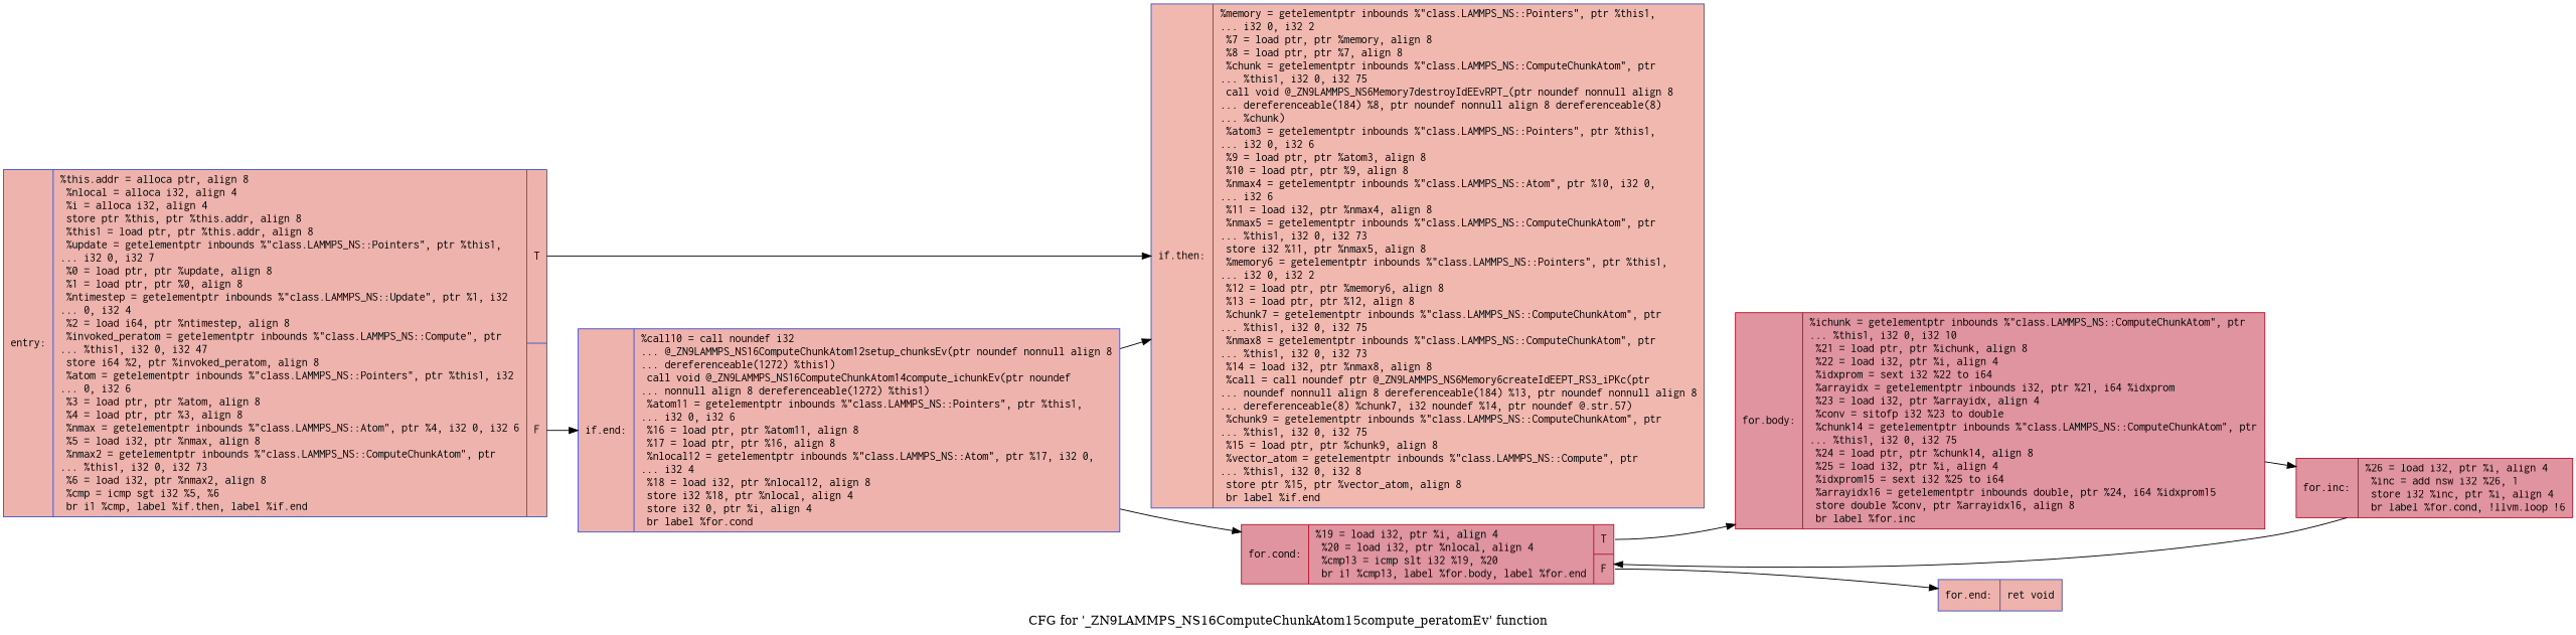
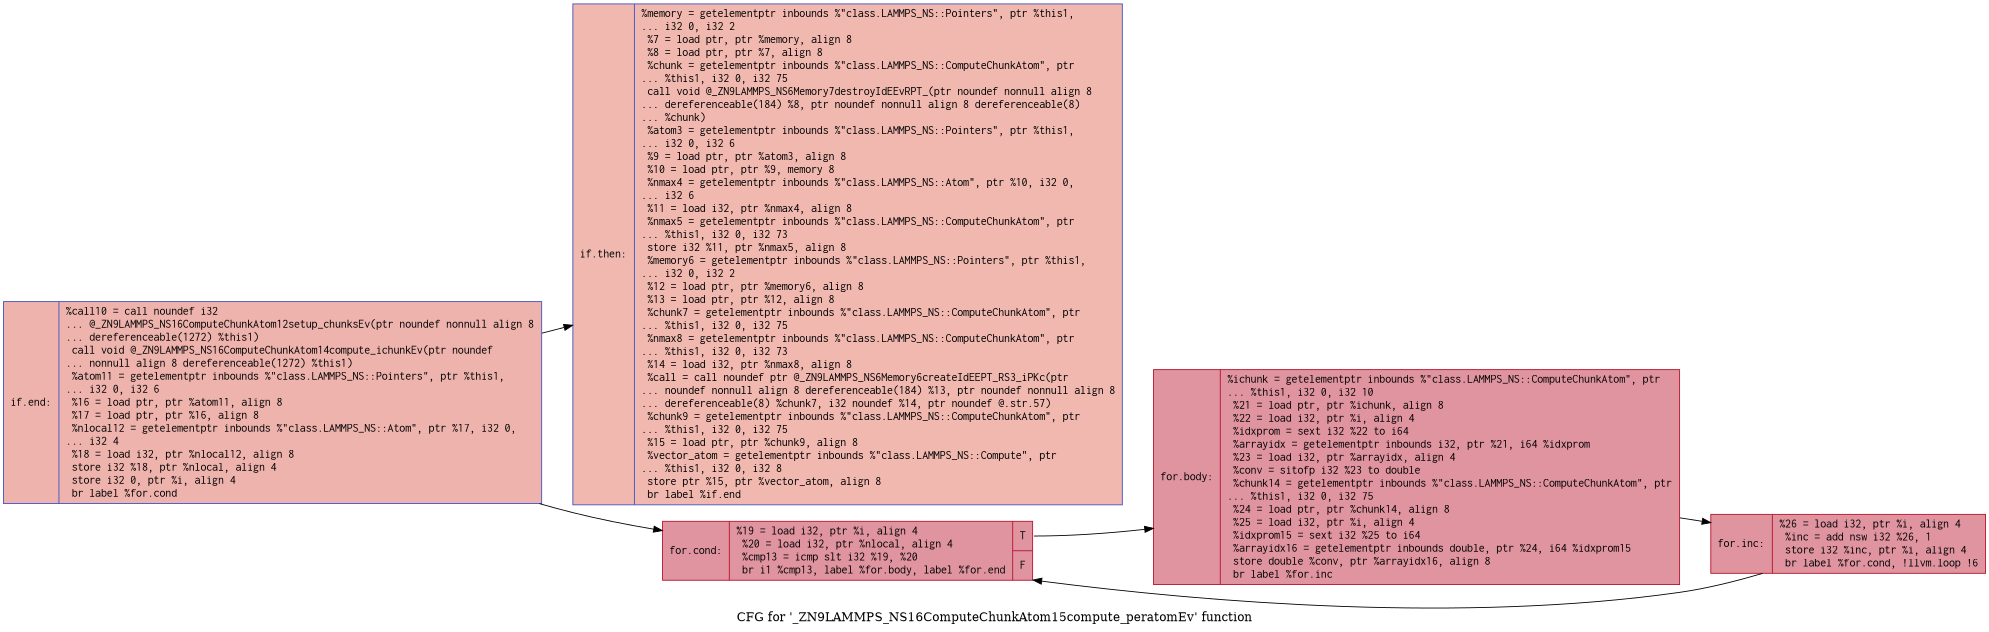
  digraph {
    label="CFG for '_ZN9LAMMPS_NS16ComputeChunkAtom15compute_peratomEv' function"
    rankdir=LR
    node [color="#3d50c3ff" fillcolor="#d6524470" fontname=Courier shape=record style=filled]
-   n1 [label="{entry:\l|  %this.addr = alloca ptr, align 8\l  %nlocal = alloca i32, align 4\l  %i = alloca i32, align 4\l  store ptr %this, ptr %this.addr, align 8\l  %this1 = load ptr, ptr %this.addr, align 8\l  %update = getelementptr inbounds %\"class.LAMMPS_NS::Pointers\", ptr %this1,\l... i32 0, i32 7\l  %0 = load ptr, ptr %update, align 8\l  %1 = load ptr, ptr %0, align 8\l  %ntimestep = getelementptr inbounds %\"class.LAMMPS_NS::Update\", ptr %1, i32\l... 0, i32 4\l  %2 = load i64, ptr %ntimestep, align 8\l  %invoked_peratom = getelementptr inbounds %\"class.LAMMPS_NS::Compute\", ptr\l... %this1, i32 0, i32 47\l  store i64 %2, ptr %invoked_peratom, align 8\l  %atom = getelementptr inbounds %\"class.LAMMPS_NS::Pointers\", ptr %this1, i32\l... 0, i32 6\l  %3 = load ptr, ptr %atom, align 8\l  %4 = load ptr, ptr %3, align 8\l  %nmax = getelementptr inbounds %\"class.LAMMPS_NS::Atom\", ptr %4, i32 0, i32 6\l  %5 = load i32, ptr %nmax, align 8\l  %nmax2 = getelementptr inbounds %\"class.LAMMPS_NS::ComputeChunkAtom\", ptr\l... %this1, i32 0, i32 73\l  %6 = load i32, ptr %nmax2, align 8\l  %cmp = icmp sgt i32 %5, %6\l  br i1 %cmp, label %if.then, label %if.end\l|{<s0>T|<s1>F}}"]
-   n2 [fillcolor="#dc5d4a70" label="{if.then:\l|  %memory = getelementptr inbounds %\"class.LAMMPS_NS::Pointers\", ptr %this1,\l... i32 0, i32 2\l  %7 = load ptr, ptr %memory, align 8\l  %8 = load ptr, ptr %7, align 8\l  %chunk = getelementptr inbounds %\"class.LAMMPS_NS::ComputeChunkAtom\", ptr\l... %this1, i32 0, i32 75\l  call void @_ZN9LAMMPS_NS6Memory7destroyIdEEvRPT_(ptr noundef nonnull align 8\l... dereferenceable(184) %8, ptr noundef nonnull align 8 dereferenceable(8)\l... %chunk)\l  %atom3 = getelementptr inbounds %\"class.LAMMPS_NS::Pointers\", ptr %this1,\l... i32 0, i32 6\l  %9 = load ptr, ptr %atom3, align 8\l  %10 = load ptr, ptr %9, align 8\l  %nmax4 = getelementptr inbounds %\"class.LAMMPS_NS::Atom\", ptr %10, i32 0,\l... i32 6\l  %11 = load i32, ptr %nmax4, align 8\l  %nmax5 = getelementptr inbounds %\"class.LAMMPS_NS::ComputeChunkAtom\", ptr\l... %this1, i32 0, i32 73\l  store i32 %11, ptr %nmax5, align 8\l  %memory6 = getelementptr inbounds %\"class.LAMMPS_NS::Pointers\", ptr %this1,\l... i32 0, i32 2\l  %12 = load ptr, ptr %memory6, align 8\l  %13 = load ptr, ptr %12, align 8\l  %chunk7 = getelementptr inbounds %\"class.LAMMPS_NS::ComputeChunkAtom\", ptr\l... %this1, i32 0, i32 75\l  %nmax8 = getelementptr inbounds %\"class.LAMMPS_NS::ComputeChunkAtom\", ptr\l... %this1, i32 0, i32 73\l  %14 = load i32, ptr %nmax8, align 8\l  %call = call noundef ptr @_ZN9LAMMPS_NS6Memory6createIdEEPT_RS3_iPKc(ptr\l... noundef nonnull align 8 dereferenceable(184) %13, ptr noundef nonnull align 8\l... dereferenceable(8) %chunk7, i32 noundef %14, ptr noundef @.str.57)\l  %chunk9 = getelementptr inbounds %\"class.LAMMPS_NS::ComputeChunkAtom\", ptr\l... %this1, i32 0, i32 75\l  %15 = load ptr, ptr %chunk9, align 8\l  %vector_atom = getelementptr inbounds %\"class.LAMMPS_NS::Compute\", ptr\l... %this1, i32 0, i32 8\l  store ptr %15, ptr %vector_atom, align 8\l  br label %if.end\l}"]
+   n2 [fillcolor="#dc5d4a70" label="{if.then:\l|  %memory = getelementptr inbounds %\"class.LAMMPS_NS::Pointers\", ptr %this1,\l... i32 0, i32 2\l  %7 = load ptr, ptr %memory, align 8\l  %8 = load ptr, ptr %7, align 8\l  %chunk = getelementptr inbounds %\"class.LAMMPS_NS::ComputeChunkAtom\", ptr\l... %this1, i32 0, i32 75\l  call void @_ZN9LAMMPS_NS6Memory7destroyIdEEvRPT_(ptr noundef nonnull align 8\l... dereferenceable(184) %8, ptr noundef nonnull align 8 dereferenceable(8)\l... %chunk)\l  %atom3 = getelementptr inbounds %\"class.LAMMPS_NS::Pointers\", ptr %this1,\l... i32 0, i32 6\l  %9 = load ptr, ptr %atom3, align 8\l  %10 = load ptr, ptr %9, memory 8\l  %nmax4 = getelementptr inbounds %\"class.LAMMPS_NS::Atom\", ptr %10, i32 0,\l... i32 6\l  %11 = load i32, ptr %nmax4, align 8\l  %nmax5 = getelementptr inbounds %\"class.LAMMPS_NS::ComputeChunkAtom\", ptr\l... %this1, i32 0, i32 73\l  store i32 %11, ptr %nmax5, align 8\l  %memory6 = getelementptr inbounds %\"class.LAMMPS_NS::Pointers\", ptr %this1,\l... i32 0, i32 2\l  %12 = load ptr, ptr %memory6, align 8\l  %13 = load ptr, ptr %12, align 8\l  %chunk7 = getelementptr inbounds %\"class.LAMMPS_NS::ComputeChunkAtom\", ptr\l... %this1, i32 0, i32 75\l  %nmax8 = getelementptr inbounds %\"class.LAMMPS_NS::ComputeChunkAtom\", ptr\l... %this1, i32 0, i32 73\l  %14 = load i32, ptr %nmax8, align 8\l  %call = call noundef ptr @_ZN9LAMMPS_NS6Memory6createIdEEPT_RS3_iPKc(ptr\l... noundef nonnull align 8 dereferenceable(184) %13, ptr noundef nonnull align 8\l... dereferenceable(8) %chunk7, i32 noundef %14, ptr noundef @.str.57)\l  %chunk9 = getelementptr inbounds %\"class.LAMMPS_NS::ComputeChunkAtom\", ptr\l... %this1, i32 0, i32 75\l  %15 = load ptr, ptr %chunk9, align 8\l  %vector_atom = getelementptr inbounds %\"class.LAMMPS_NS::Compute\", ptr\l... %this1, i32 0, i32 8\l  store ptr %15, ptr %vector_atom, align 8\l  br label %if.end\l}"]
    n3 [label="{if.end:\l|  %call10 = call noundef i32\l... @_ZN9LAMMPS_NS16ComputeChunkAtom12setup_chunksEv(ptr noundef nonnull align 8\l... dereferenceable(1272) %this1)\l  call void @_ZN9LAMMPS_NS16ComputeChunkAtom14compute_ichunkEv(ptr noundef\l... nonnull align 8 dereferenceable(1272) %this1)\l  %atom11 = getelementptr inbounds %\"class.LAMMPS_NS::Pointers\", ptr %this1,\l... i32 0, i32 6\l  %16 = load ptr, ptr %atom11, align 8\l  %17 = load ptr, ptr %16, align 8\l  %nlocal12 = getelementptr inbounds %\"class.LAMMPS_NS::Atom\", ptr %17, i32 0,\l... i32 4\l  %18 = load i32, ptr %nlocal12, align 8\l  store i32 %18, ptr %nlocal, align 4\l  store i32 0, ptr %i, align 4\l  br label %for.cond\l}"]
    n4 [color="#b70d28ff" fillcolor="#b70d2870" label="{for.cond:\l|  %19 = load i32, ptr %i, align 4\l  %20 = load i32, ptr %nlocal, align 4\l  %cmp13 = icmp slt i32 %19, %20\l  br i1 %cmp13, label %for.body, label %for.end\l|{<s0>T|<s1>F}}"]
    n5 [color="#b70d28ff" fillcolor="#b70d2870" label="{for.body:\l|  %ichunk = getelementptr inbounds %\"class.LAMMPS_NS::ComputeChunkAtom\", ptr\l... %this1, i32 0, i32 10\l  %21 = load ptr, ptr %ichunk, align 8\l  %22 = load i32, ptr %i, align 4\l  %idxprom = sext i32 %22 to i64\l  %arrayidx = getelementptr inbounds i32, ptr %21, i64 %idxprom\l  %23 = load i32, ptr %arrayidx, align 4\l  %conv = sitofp i32 %23 to double\l  %chunk14 = getelementptr inbounds %\"class.LAMMPS_NS::ComputeChunkAtom\", ptr\l... %this1, i32 0, i32 75\l  %24 = load ptr, ptr %chunk14, align 8\l  %25 = load i32, ptr %i, align 4\l  %idxprom15 = sext i32 %25 to i64\l  %arrayidx16 = getelementptr inbounds double, ptr %24, i64 %idxprom15\l  store double %conv, ptr %arrayidx16, align 8\l  br label %for.inc\l}"]
-   n6 [label="{for.end:\l|  ret void\l}"]
    n7 [color="#b70d28ff" fillcolor="#b70d2870" label="{for.inc:\l|  %26 = load i32, ptr %i, align 4\l  %inc = add nsw i32 %26, 1\l  store i32 %inc, ptr %i, align 4\l  br label %for.cond, !llvm.loop !6\l}"]
-   n1 -> n2 [tailport=s0]
-   n1 -> n3 [tailport=s1]
    n3 -> n2
    n3 -> n4
    n4 -> n5 [tailport=s0]
-   n4 -> n6 [tailport=s1]
    n5 -> n7
    n7 -> n4
  }
